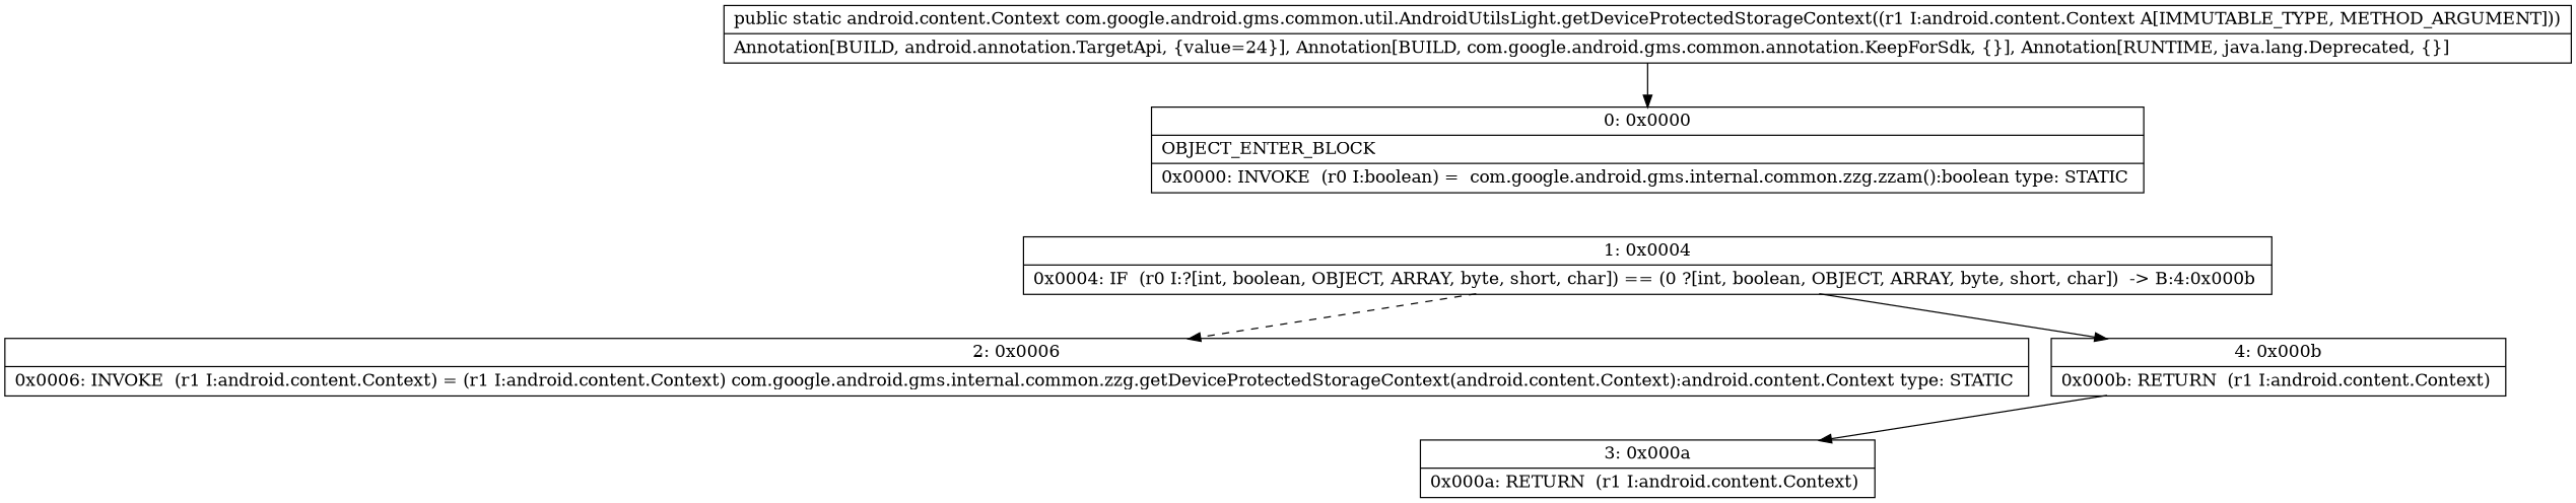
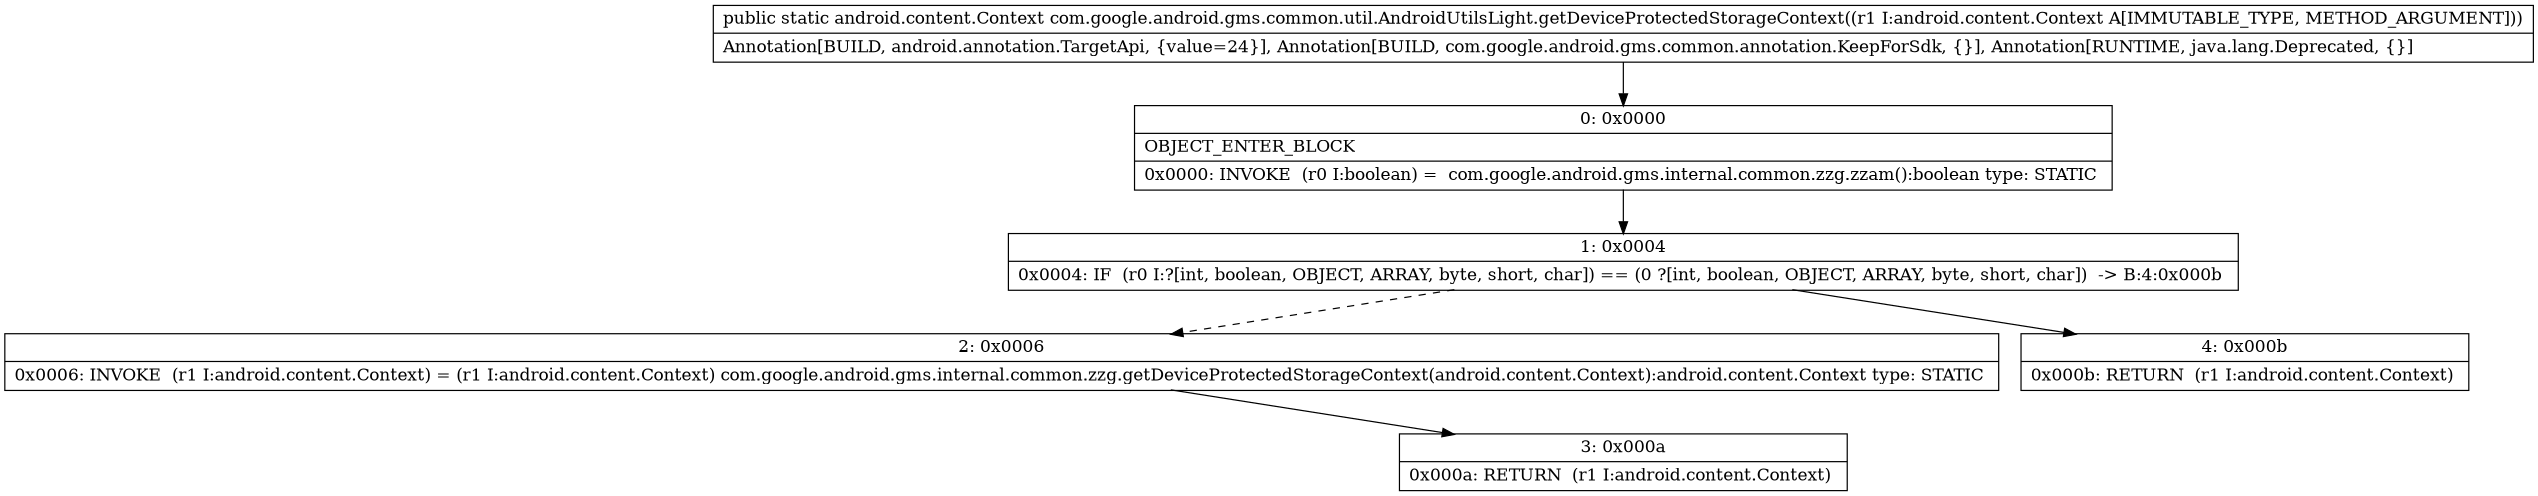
  digraph {
    node [shape=record]
    n1 [label="{0\:\ 0x0000|OBJECT_ENTER_BLOCK\l|0x0000: INVOKE  (r0 I:boolean) =  com.google.android.gms.internal.common.zzg.zzam():boolean type: STATIC \l}"]
    n2 [label="{1\:\ 0x0004|0x0004: IF  (r0 I:?[int, boolean, OBJECT, ARRAY, byte, short, char]) == (0 ?[int, boolean, OBJECT, ARRAY, byte, short, char])  \-\> B:4:0x000b \l}"]
    n3 [label="{2\:\ 0x0006|0x0006: INVOKE  (r1 I:android.content.Context) = (r1 I:android.content.Context) com.google.android.gms.internal.common.zzg.getDeviceProtectedStorageContext(android.content.Context):android.content.Context type: STATIC \l}"]
    n4 [label="{4\:\ 0x000b|0x000b: RETURN  (r1 I:android.content.Context) \l}"]
    n5 [label="{3\:\ 0x000a|0x000a: RETURN  (r1 I:android.content.Context) \l}"]
    n6 [label="{public static android.content.Context com.google.android.gms.common.util.AndroidUtilsLight.getDeviceProtectedStorageContext((r1 I:android.content.Context A[IMMUTABLE_TYPE, METHOD_ARGUMENT]))  | Annotation[BUILD, android.annotation.TargetApi, \{value=24\}], Annotation[BUILD, com.google.android.gms.common.annotation.KeepForSdk, \{\}], Annotation[RUNTIME, java.lang.Deprecated, \{\}]\l}"]
+   n1 -> n2
    n2 -> n3 [style=dashed]
    n2 -> n4
-   n4 -> n5
+   n3 -> n5
    n6 -> n1
  }
